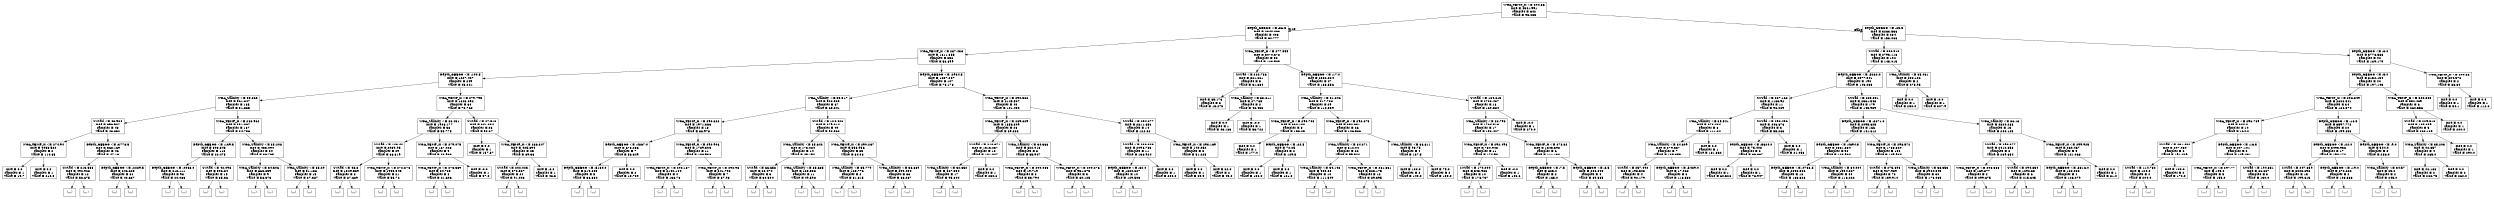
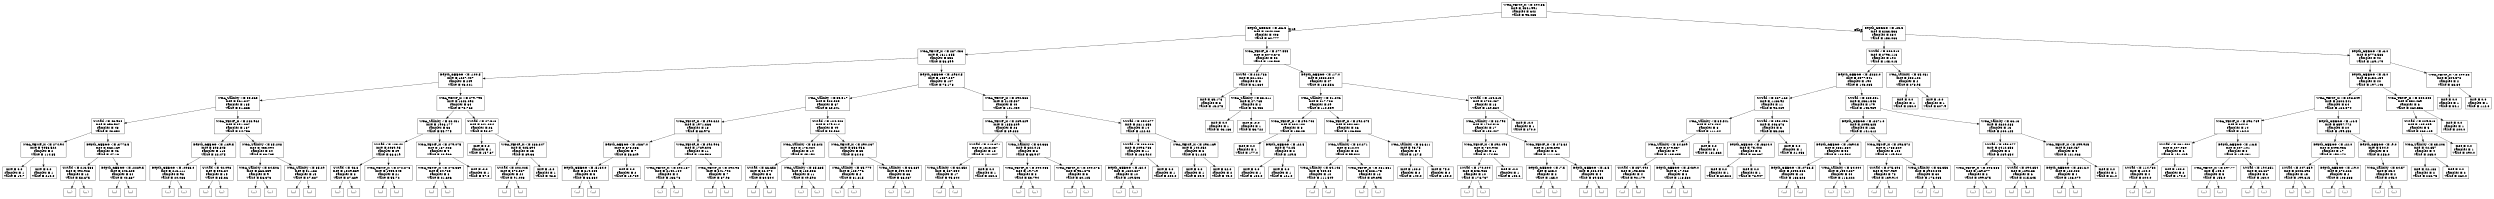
  digraph {
    node [shape=box]
    n1 [label="WOA_TEMP_K <= 294.36\nmse = 4541.991\nsamples = 642\nvalue = 95.035"]
    n2 [label="Depth_GEBCO <= -36.5\nmse = 2340.063\nsamples = 408\nvalue = 62.777"]
    n3 [label="Depth_GEBCO <= -25.5\nmse = 3263.536\nsamples = 234\nvalue = 153.066"]
    n4 [label="WOA_TEMP_K <= 287.433\nmse = 1611.855\nsamples = 356\nvalue = 53.899"]
    n5 [label="WOA_TEMP_K <= 277.555\nmse = 3070.578\nsamples = 52\nvalue = 123.985"]
    n6 [label="SWrad <= 306.513\nmse = 2793.116\nsamples = 192\nvalue = 145.015"]
    n7 [label="Depth_GEBCO <= -3.0\nmse = 3778.586\nsamples = 42\nvalue = 189.179"]
    n8 [label="Depth_GEBCO <= -100.5\nmse = 1227.407\nsamples = 249\nvalue = 43.221"]
    n9 [label="Depth_GEBCO <= -2934.5\nmse = 1637.257\nsamples = 107\nvalue = 78.178"]
    n10 [label="SWrad <= 222.736\nmse = 321.661\nsamples = 5\nvalue = 31.864"]
    n11 [label="Depth_GEBCO <= -17.0\nmse = 2382.884\nsamples = 47\nvalue = 133.556"]
    n12 [label="WOA_Salinity <= 33.865\nmse = 561.347\nsamples = 185\nvalue = 31.335"]
    n13 [label="WOA_TEMP_K <= 279.795\nmse = 1643.092\nsamples = 64\nvalue = 73.768"]
    n14 [label="WOA_Salinity <= 35.517\nmse = 928.505\nsamples = 67\nvalue = 65.841"]
    n15 [label="WOA_TEMP_K <= 290.568\nmse = 2145.507\nsamples = 40\nvalue = 101.459"]
    n16 [label="SWrad <= 43.984\nmse = 696.987\nsamples = 48\nvalue = 48.852"]
    n17 [label="WOA_TEMP_K <= 283.962\nmse = 351.867\nsamples = 137\nvalue = 24.756"]
    n18 [label="WOA_Salinity <= 33.431\nmse = 1906.177\nsamples = 38\nvalue = 55.775"]
    n19 [label="SWrad <= 27.518\nmse = 641.004\nsamples = 26\nvalue = 93.07"]
    n20 [label="WOA_TEMP_K <= 274.94\nmse = 9053.522\nsamples = 2\nvalue = 114.85"]
    n21 [label="Depth_GEBCO <= -3778.5\nmse = 368.169\nsamples = 46\nvalue = 47.16"]
    n22 [label="Depth_GEBCO <= -139.5\nmse = 303.843\nsamples = 113\nvalue = 22.475"]
    n23 [label="WOA_Salinity <= 35.208\nmse = 433.094\nsamples = 24\nvalue = 36.765"]
    n24 [label="mse = 0.0\nsamples = 1\nvalue = 19.7"]
    n25 [label="mse = 0.0\nsamples = 1\nvalue = 210.0"]
    n26 [label="SWrad <= 213.538\nmse = 492.928\nsamples = 12\nvalue = 58.675"]
    n27 [label="Depth_GEBCO <= -2289.5\nmse = 246.605\nsamples = 34\nvalue = 42.637"]
    n28 [label="(...)"]
    n29 [label="(...)"]
    n30 [label="(...)"]
    n31 [label="(...)"]
    n32 [label="Depth_GEBCO <= -4063.0\nmse = 213.111\nsamples = 98\nvalue = 20.086"]
    n33 [label="SWrad <= 42.098\nmse = 596.34\nsamples = 15\nvalue = 35.36"]
    n34 [label="WOA_Salinity <= 34.506\nmse = 663.359\nsamples = 9\nvalue = 56.373"]
    n35 [label="WOA_Salinity <= 35.29\nmse = 51.138\nsamples = 15\nvalue = 27.387"]
    n36 [label="(...)"]
    n37 [label="(...)"]
    n38 [label="(...)"]
    n39 [label="(...)"]
    n40 [label="(...)"]
    n41 [label="(...)"]
    n42 [label="(...)"]
    n43 [label="(...)"]
    n44 [label="SWrad <= 123.42\nmse = 2039.95\nsamples = 29\nvalue = 66.619"]
    n45 [label="WOA_TEMP_K <= 279.075\nmse = 157.025\nsamples = 9\nvalue = 23.966"]
    n46 [label="mse = 0.0\nsamples = 1\nvalue = 157.37"]
    n47 [label="WOA_TEMP_K <= 286.347\nmse = 425.694\nsamples = 25\nvalue = 89.36"]
    n48 [label="SWrad <= 48.8\nmse = 1529.539\nsamples = 8\nvalue = 87.689"]
    n49 [label="WOA_TEMP_K <= 272.876\nmse = 1955.545\nsamples = 21\nvalue = 55.72"]
    n50 [label="WOA_TEMP_K <= 273.369\nmse = 84.725\nsamples = 8\nvalue = 21.606"]
    n51 [label="mse = -0.0\nsamples = 1\nvalue = 57.0"]
    n52 [label="(...)"]
    n53 [label="(...)"]
    n54 [label="(...)"]
    n55 [label="(...)"]
    n56 [label="(...)"]
    n57 [label="(...)"]
    n58 [label="SWrad <= 202.025\nmse = 372.587\nsamples = 24\nvalue = 91.003"]
    n59 [label="mse = -0.0\nsamples = 1\nvalue = 48.3"]
    n60 [label="(...)"]
    n61 [label="(...)"]
    n62 [label="WOA_TEMP_K <= 290.322\nmse = 1971.363\nsamples = 18\nvalue = 88.978"]
    n63 [label="SWrad <= 104.426\nmse = 379.014\nsamples = 49\nvalue = 58.562"]
    n64 [label="WOA_TEMP_K <= 289.829\nmse = 1356.309\nsamples = 26\nvalue = 89.333"]
    n65 [label="SWrad <= 254.877\nmse = 2811.653\nsamples = 14\nvalue = 122.02"]
    n66 [label="Depth_GEBCO <= -4867.0\nmse = 673.286\nsamples = 7\nvalue = 56.649"]
    n67 [label="WOA_TEMP_K <= 292.906\nmse = 1789.303\nsamples = 11\nvalue = 106.938"]
    n68 [label="WOA_Salinity <= 35.642\nmse = 175.084\nsamples = 14\nvalue = 45.192"]
    n69 [label="WOA_TEMP_K <= 290.237\nmse = 358.956\nsamples = 35\nvalue = 64.08"]
    n70 [label="Depth_GEBCO <= -5164.0\nmse = 319.885\nsamples = 5\nvalue = 66.864"]
    n71 [label="mse = 0.0\nsamples = 2\nvalue = 15.789"]
    n72 [label="WOA_TEMP_K <= 292.187\nmse = 2140.184\nsamples = 4\nvalue = 136.73"]
    n73 [label="WOA_TEMP_K <= 292.98\nmse = 641.792\nsamples = 7\nvalue = 87.98"]
    n74 [label="(...)"]
    n75 [label="(...)"]
    n76 [label="(...)"]
    n77 [label="(...)"]
    n78 [label="(...)"]
    n79 [label="(...)"]
    n80 [label="SWrad <= 66.658\nmse = 66.474\nsamples = 3\nvalue = 30.504"]
    n81 [label="WOA_Salinity <= 35.685\nmse = 123.533\nsamples = 11\nvalue = 49.598"]
    n82 [label="WOA_Salinity <= 35.779\nmse = 125.776\nsamples = 2\nvalue = 31.815"]
    n83 [label="WOA_Salinity <= 36.689\nmse = 299.404\nsamples = 33\nvalue = 66.267"]
    n84 [label="(...)"]
    n85 [label="(...)"]
    n86 [label="(...)"]
    n87 [label="(...)"]
    n88 [label="(...)"]
    n89 [label="(...)"]
    n90 [label="(...)"]
    n91 [label="(...)"]
    n92 [label="SWrad <= 210.371\nmse = 1313.257\nsamples = 18\nvalue = 101.027"]
    n93 [label="WOA_Salinity <= 34.366\nmse = 622.013\nsamples = 8\nvalue = 65.947"]
    n94 [label="SWrad <= 236.326\nmse = 2096.783\nsamples = 11\nvalue = 136.924"]
    n95 [label="WOA_TEMP_K <= 293.169\nmse = 140.252\nsamples = 3\nvalue = 51.225"]
    n96 [label="WOA_Salinity <= 32.652\nmse = 667.354\nsamples = 17\nvalue = 95.844"]
    n97 [label="mse = 0.0\nsamples = 1\nvalue = 230.6"]
    n98 [label="WOA_TEMP_K <= 290.083\nmse = 19.719\nsamples = 3\nvalue = 53.794"]
    n99 [label="WOA_TEMP_K <= 290.276\nmse = 951.375\nsamples = 5\nvalue = 80.125"]
    n100 [label="(...)"]
    n101 [label="(...)"]
    n102 [label="(...)"]
    n103 [label="(...)"]
    n104 [label="(...)"]
    n105 [label="(...)"]
    n106 [label="Depth_GEBCO <= -62.0\nmse = 1820.327\nsamples = 10\nvalue = 129.503"]
    n107 [label="mse = 0.0\nsamples = 1\nvalue = 200.0"]
    n108 [label="mse = 0.0\nsamples = 1\nvalue = 69.9"]
-   n109 [label="mse = 32.0\nvalue = 2\nvalue = 45.0"]
+   n109 [label="mse = 32.0\nsamples = 2\nvalue = 45.0"]
    n110 [label="(...)"]
    n111 [label="(...)"]
    n112 [label="mse = 65.176\nsamples = 3\nvalue = 15.275"]
    n113 [label="WOA_Salinity <= 33.811\nmse = 27.765\nsamples = 2\nvalue = 48.453"]
    n114 [label="WOA_Salinity <= 31.846\nmse = 817.703\nsamples = 29\nvalue = 110.559"]
    n115 [label="SWrad <= 184.815\nmse = 2708.437\nsamples = 18\nvalue = 169.584"]
    n116 [label="mse = 0.0\nsamples = 1\nvalue = 43.183"]
    n117 [label="mse = -0.0\nsamples = 1\nvalue = 53.722"]
    n118 [label="WOA_TEMP_K <= 290.703\nmse = 600.188\nsamples = 3\nvalue = 153.25"]
    n119 [label="WOA_TEMP_K <= 292.675\nmse = 652.631\nsamples = 26\nvalue = 106.588"]
    n120 [label="WOA_Salinity <= 32.793\nmse = 1764.516\nsamples = 17\nvalue = 158.427"]
    n121 [label="mse = -0.0\nsamples = 1\nvalue = 270.0"]
    n122 [label="mse = 0.0\nsamples = 1\nvalue = 177.0"]
    n123 [label="Depth_GEBCO <= -22.5\nmse = 72.25\nsamples = 2\nvalue = 129.5"]
    n124 [label="WOA_Salinity <= 34.271\nmse = 512.04\nsamples = 22\nvalue = 99.522"]
    n125 [label="WOA_Salinity <= 36.611\nmse = 93.75\nsamples = 4\nvalue = 137.5"]
    n126 [label="mse = 0.0\nsamples = 1\nvalue = 138.0"]
    n127 [label="mse = 0.0\nsamples = 1\nvalue = 121.0"]
    n128 [label="WOA_Salinity <= 34.148\nmse = 469.88\nsamples = 10\nvalue = 111.549"]
    n129 [label="WOA_TEMP_K <= 281.331\nmse = 323.175\nsamples = 12\nvalue = 89.395"]
    n130 [label="mse = 100.0\nsamples = 2\nvalue = 140.0"]
    n131 [label="mse = 75.0\nsamples = 2\nvalue = 135.0"]
    n132 [label="(...)"]
    n133 [label="(...)"]
    n134 [label="(...)"]
    n135 [label="(...)"]
    n136 [label="WOA_TEMP_K <= 292.496\nmse = 784.948\nsamples = 11\nvalue = 174.98"]
    n137 [label="WOA_TEMP_K <= 278.32\nmse = 1543.598\nsamples = 6\nvalue = 111.132"]
    n138 [label="SWrad <= 170.204\nmse = 543.983\nsamples = 10\nvalue = 178.737"]
    n139 [label="mse = -0.0\nsamples = 1\nvalue = 103.6"]
    n140 [label="Depth_GEBCO <= -7.5\nmse = 625.0\nsamples = 2\nvalue = 165.0"]
    n141 [label="Depth_GEBCO <= -6.5\nmse = 286.048\nsamples = 4\nvalue = 89.585"]
    n142 [label="(...)"]
    n143 [label="(...)"]
    n144 [label="(...)"]
    n145 [label="(...)"]
    n146 [label="(...)"]
    n147 [label="(...)"]
    n148 [label="Depth_GEBCO <= -5282.0\nmse = 2577.541\nsamples = 190\nvalue = 143.235"]
    n149 [label="WOA_Salinity <= 35.461\nmse = 838.102\nsamples = 2\nvalue = 278.95"]
    n150 [label="Depth_GEBCO <= -5.0\nmse = 3152.154\nsamples = 40\nvalue = 197.143"]
    n151 [label="WOA_TEMP_K <= 299.83\nmse = 804.578\nsamples = 2\nvalue = 88.84"]
    n152 [label="SWrad <= 287.168\nmse = 1183.92\nsamples = 11\nvalue = 98.069"]
    n153 [label="SWrad <= 285.331\nmse = 2531.543\nsamples = 179\nvalue = 145.939"]
    n154 [label="mse = 0.0\nsamples = 1\nvalue = 250.0"]
    n155 [label="mse = -0.0\nsamples = 1\nvalue = 307.9"]
    n156 [label="WOA_Salinity <= 35.541\nmse = 673.484\nsamples = 8\nvalue = 111.24"]
    n157 [label="SWrad <= 298.456\nmse = 446.676\nsamples = 3\nvalue = 55.263"]
    n158 [label="Depth_GEBCO <= -3671.0\nmse = 2095.625\nsamples = 166\nvalue = 141.612"]
    n159 [label="WOA_Salinity <= 36.13\nmse = 4820.288\nsamples = 13\nvalue = 200.125"]
    n160 [label="WOA_Salinity <= 34.609\nmse = 279.357\nsamples = 7\nvalue = 105.355"]
    n161 [label="mse = 0.0\nsamples = 1\nvalue = 181.862"]
    n162 [label="Depth_GEBCO <= -5624.0\nmse = 75.408\nsamples = 2\nvalue = 66.667"]
    n163 [label="mse = 0.0\nsamples = 1\nvalue = 21.053"]
    n164 [label="SWrad <= 257.492\nmse = 193.503\nsamples = 4\nvalue = 92.179"]
    n165 [label="Depth_GEBCO <= -5489.0\nmse = 17.968\nsamples = 3\nvalue = 118.532"]
    n166 [label="(...)"]
    n167 [label="(...)"]
    n168 [label="(...)"]
    n169 [label="(...)"]
    n170 [label="mse = 0.0\nsamples = 1\nvalue = 60.526"]
    n171 [label="mse = 0.0\nsamples = 1\nvalue = 78.947"]
    n172 [label="Depth_GEBCO <= -4694.5\nmse = 2351.834\nsamples = 58\nvalue = 128.904"]
    n173 [label="WOA_TEMP_K <= 298.572\nmse = 1753.329\nsamples = 108\nvalue = 149.924"]
    n174 [label="SWrad <= 290.377\nmse = 2412.658\nsamples = 8\nvalue = 239.654"]
    n175 [label="WOA_TEMP_K <= 299.925\nmse = 260.467\nsamples = 5\nvalue = 121.068"]
    n176 [label="Depth_GEBCO <= -4766.5\nmse = 2893.386\nsamples = 18\nvalue = 163.328"]
    n177 [label="WOA_Salinity <= 34.004\nmse = 1554.887\nsamples = 40\nvalue = 116.222"]
    n178 [label="SWrad <= 275.698\nmse = 927.939\nsamples = 78\nvalue = 139.914"]
    n179 [label="WOA_Salinity <= 36.353\nmse = 2964.343\nsamples = 30\nvalue = 176.085"]
    n180 [label="(...)"]
    n181 [label="(...)"]
    n182 [label="(...)"]
    n183 [label="(...)"]
    n184 [label="(...)"]
    n185 [label="(...)"]
    n186 [label="(...)"]
    n187 [label="(...)"]
    n188 [label="WOA_TEMP_K <= 298.588\nmse = 169.877\nsamples = 2\nvalue = 299.675"]
    n189 [label="SWrad <= 294.854\nmse = 1292.33\nsamples = 6\nvalue = 215.645"]
    n190 [label="Depth_GEBCO <= -3816.0\nmse = 128.088\nsamples = 4\nvalue = 126.079"]
    n191 [label="mse = 0.0\nsamples = 1\nvalue = 81.0"]
    n192 [label="(...)"]
    n193 [label="(...)"]
    n194 [label="(...)"]
    n195 [label="(...)"]
    n196 [label="(...)"]
    n197 [label="(...)"]
    n198 [label="WOA_TEMP_K <= 298.349\nmse = 2803.541\nsamples = 34\nvalue = 186.574"]
    n199 [label="WOA_TEMP_K <= 300.303\nmse = 552.469\nsamples = 6\nvalue = 260.556"]
    n200 [label="mse = 0.0\nsamples = 1\nvalue = 54.1"]
    n201 [label="mse = 0.0\nsamples = 1\nvalue = 112.0"]
    n202 [label="WOA_TEMP_K <= 296.769\nmse = 644.0\nsamples = 14\nvalue = 164.0"]
    n203 [label="Depth_GEBCO <= -16.5\nmse = 3597.772\nsamples = 20\nvalue = 199.853"]
    n204 [label="SWrad <= 229.518\nmse = 105.859\nsamples = 5\nvalue = 268.125"]
    n205 [label="mse = 0.0\nsamples = 1\nvalue = 200.0"]
    n206 [label="SWrad <= 231.402\nmse = 297.959\nsamples = 6\nvalue = 191.429"]
    n207 [label="Depth_GEBCO <= -16.5\nmse = 207.101\nsamples = 8\nvalue = 149.231"]
    n208 [label="Depth_GEBCO <= -22.0\nmse = 3493.936\nsamples = 17\nvalue = 190.172"]
    n209 [label="Depth_GEBCO <= -9.0\nmse = 504.0\nsamples = 3\nvalue = 256.0"]
    n210 [label="SWrad <= 114.782\nmse = 120.0\nsamples = 4\nvalue = 200.0"]
    n211 [label="mse = 100.0\nsamples = 2\nvalue = 170.0"]
    n212 [label="WOA_TEMP_K <= 297.77\nmse = 105.0\nsamples = 5\nvalue = 155.0"]
    n213 [label="SWrad <= 194.851\nmse = 66.667\nsamples = 3\nvalue = 130.0"]
    n214 [label="(...)"]
    n215 [label="(...)"]
    n216 [label="(...)"]
    n217 [label="(...)"]
    n218 [label="(...)"]
    n219 [label="(...)"]
    n220 [label="SWrad <= 247.659\nmse = 3003.698\nsamples = 15\nvalue = 199.615"]
    n221 [label="Depth_GEBCO <= -19.0\nmse = 272.222\nsamples = 2\nvalue = 108.333"]
    n222 [label="WOA_Salinity <= 34.57\nmse = 25.0\nsamples = 2\nvalue = 245.0"]
    n223 [label="(...)"]
    n224 [label="(...)"]
    n225 [label="(...)"]
    n226 [label="(...)"]
    n227 [label="(...)"]
    n228 [label="(...)"]
    n229 [label="WOA_Salinity <= 35.203\nmse = 42.857\nsamples = 4\nvalue = 265.0"]
    n230 [label="mse = 0.0\nsamples = 1\nvalue = 290.0"]
    n231 [label="mse = 42.188\nsamples = 2\nvalue = 268.75"]
    n232 [label="mse = 0.0\nsamples = 2\nvalue = 260.0"]
    n1 -> n2 [headlabel=True labelangle=45 labeldistance=2.5]
    n1 -> n3 [headlabel=False labelangle=-45 labeldistance=2.5]
    n2 -> n4
    n2 -> n5
    n3 -> n6
    n3 -> n7
    n4 -> n8
    n4 -> n9
    n5 -> n10
    n5 -> n11
    n6 -> n148
    n6 -> n149
    n7 -> n150
    n7 -> n151
    n8 -> n12
    n8 -> n13
    n9 -> n14
    n9 -> n15
    n10 -> n112
    n10 -> n113
    n11 -> n114
    n11 -> n115
    n12 -> n16
    n12 -> n17
    n13 -> n18
    n13 -> n19
    n14 -> n62
    n14 -> n63
    n15 -> n64
    n15 -> n65
    n16 -> n20
    n16 -> n21
    n17 -> n22
    n17 -> n23
    n18 -> n44
    n18 -> n45
    n19 -> n46
    n19 -> n47
    n20 -> n24
    n20 -> n25
    n21 -> n26
    n21 -> n27
    n22 -> n32
    n22 -> n33
    n23 -> n34
    n23 -> n35
    n26 -> n28
    n26 -> n29
    n27 -> n30
    n27 -> n31
    n32 -> n36
    n32 -> n37
    n33 -> n38
    n33 -> n39
    n34 -> n40
    n34 -> n41
    n35 -> n42
    n35 -> n43
    n44 -> n48
    n44 -> n49
    n45 -> n50
    n45 -> n51
    n47 -> n58
    n47 -> n59
    n48 -> n52
    n48 -> n53
    n49 -> n54
    n49 -> n55
    n50 -> n56
    n50 -> n57
    n58 -> n60
    n58 -> n61
    n62 -> n66
    n62 -> n67
    n63 -> n68
    n63 -> n69
    n64 -> n92
    n64 -> n93
    n65 -> n94
    n65 -> n95
    n66 -> n70
    n66 -> n71
    n67 -> n72
    n67 -> n73
    n68 -> n80
    n68 -> n81
    n69 -> n82
    n69 -> n83
    n70 -> n74
    n70 -> n75
    n72 -> n76
    n72 -> n77
    n73 -> n78
    n73 -> n79
    n80 -> n84
    n80 -> n85
    n81 -> n86
    n81 -> n87
    n82 -> n88
    n82 -> n89
    n83 -> n90
    n83 -> n91
    n92 -> n96
    n92 -> n97
    n93 -> n98
    n93 -> n99
    n94 -> n106
    n94 -> n107
    n95 -> n108
    n95 -> n109
    n96 -> n100
    n96 -> n101
    n98 -> n102
    n98 -> n103
    n99 -> n104
    n99 -> n105
    n106 -> n110
    n106 -> n111
    n113 -> n116
    n113 -> n117
    n114 -> n118
    n114 -> n119
    n115 -> n120
    n115 -> n121
    n118 -> n122
    n118 -> n123
    n119 -> n124
    n119 -> n125
    n120 -> n136
    n120 -> n137
    n123 -> n126
    n123 -> n127
    n124 -> n128
    n124 -> n129
    n125 -> n130
    n125 -> n131
    n128 -> n132
    n128 -> n133
    n129 -> n134
    n129 -> n135
    n136 -> n138
    n136 -> n139
    n137 -> n140
    n137 -> n141
    n138 -> n142
    n138 -> n143
    n140 -> n144
    n140 -> n145
    n141 -> n146
    n141 -> n147
    n148 -> n152
    n148 -> n153
    n149 -> n154
    n149 -> n155
    n150 -> n198
    n150 -> n199
    n151 -> n200
    n151 -> n201
    n152 -> n156
    n152 -> n157
    n153 -> n158
    n153 -> n159
    n156 -> n160
    n156 -> n161
    n157 -> n162
    n157 -> n163
    n158 -> n172
    n158 -> n173
    n159 -> n174
    n159 -> n175
    n160 -> n164
    n160 -> n165
    n162 -> n170
    n162 -> n171
    n164 -> n166
    n164 -> n167
    n165 -> n168
    n165 -> n169
    n172 -> n176
    n172 -> n177
    n173 -> n178
    n173 -> n179
    n174 -> n188
    n174 -> n189
    n175 -> n190
    n175 -> n191
    n176 -> n180
    n176 -> n181
    n177 -> n182
    n177 -> n183
    n178 -> n184
    n178 -> n185
    n179 -> n186
    n179 -> n187
    n188 -> n192
    n188 -> n193
    n189 -> n194
    n189 -> n195
    n190 -> n196
    n190 -> n197
    n198 -> n202
    n198 -> n203
    n199 -> n204
    n199 -> n205
    n202 -> n206
    n202 -> n207
    n203 -> n208
    n203 -> n209
    n204 -> n229
    n204 -> n230
    n206 -> n210
    n206 -> n211
    n207 -> n212
    n207 -> n213
    n208 -> n220
    n208 -> n221
    n209 -> n222
    n210 -> n214
    n210 -> n215
    n212 -> n216
    n212 -> n217
    n213 -> n218
    n213 -> n219
    n220 -> n223
    n220 -> n224
    n221 -> n225
    n221 -> n226
    n222 -> n227
    n222 -> n228
    n229 -> n231
    n229 -> n232
  }
